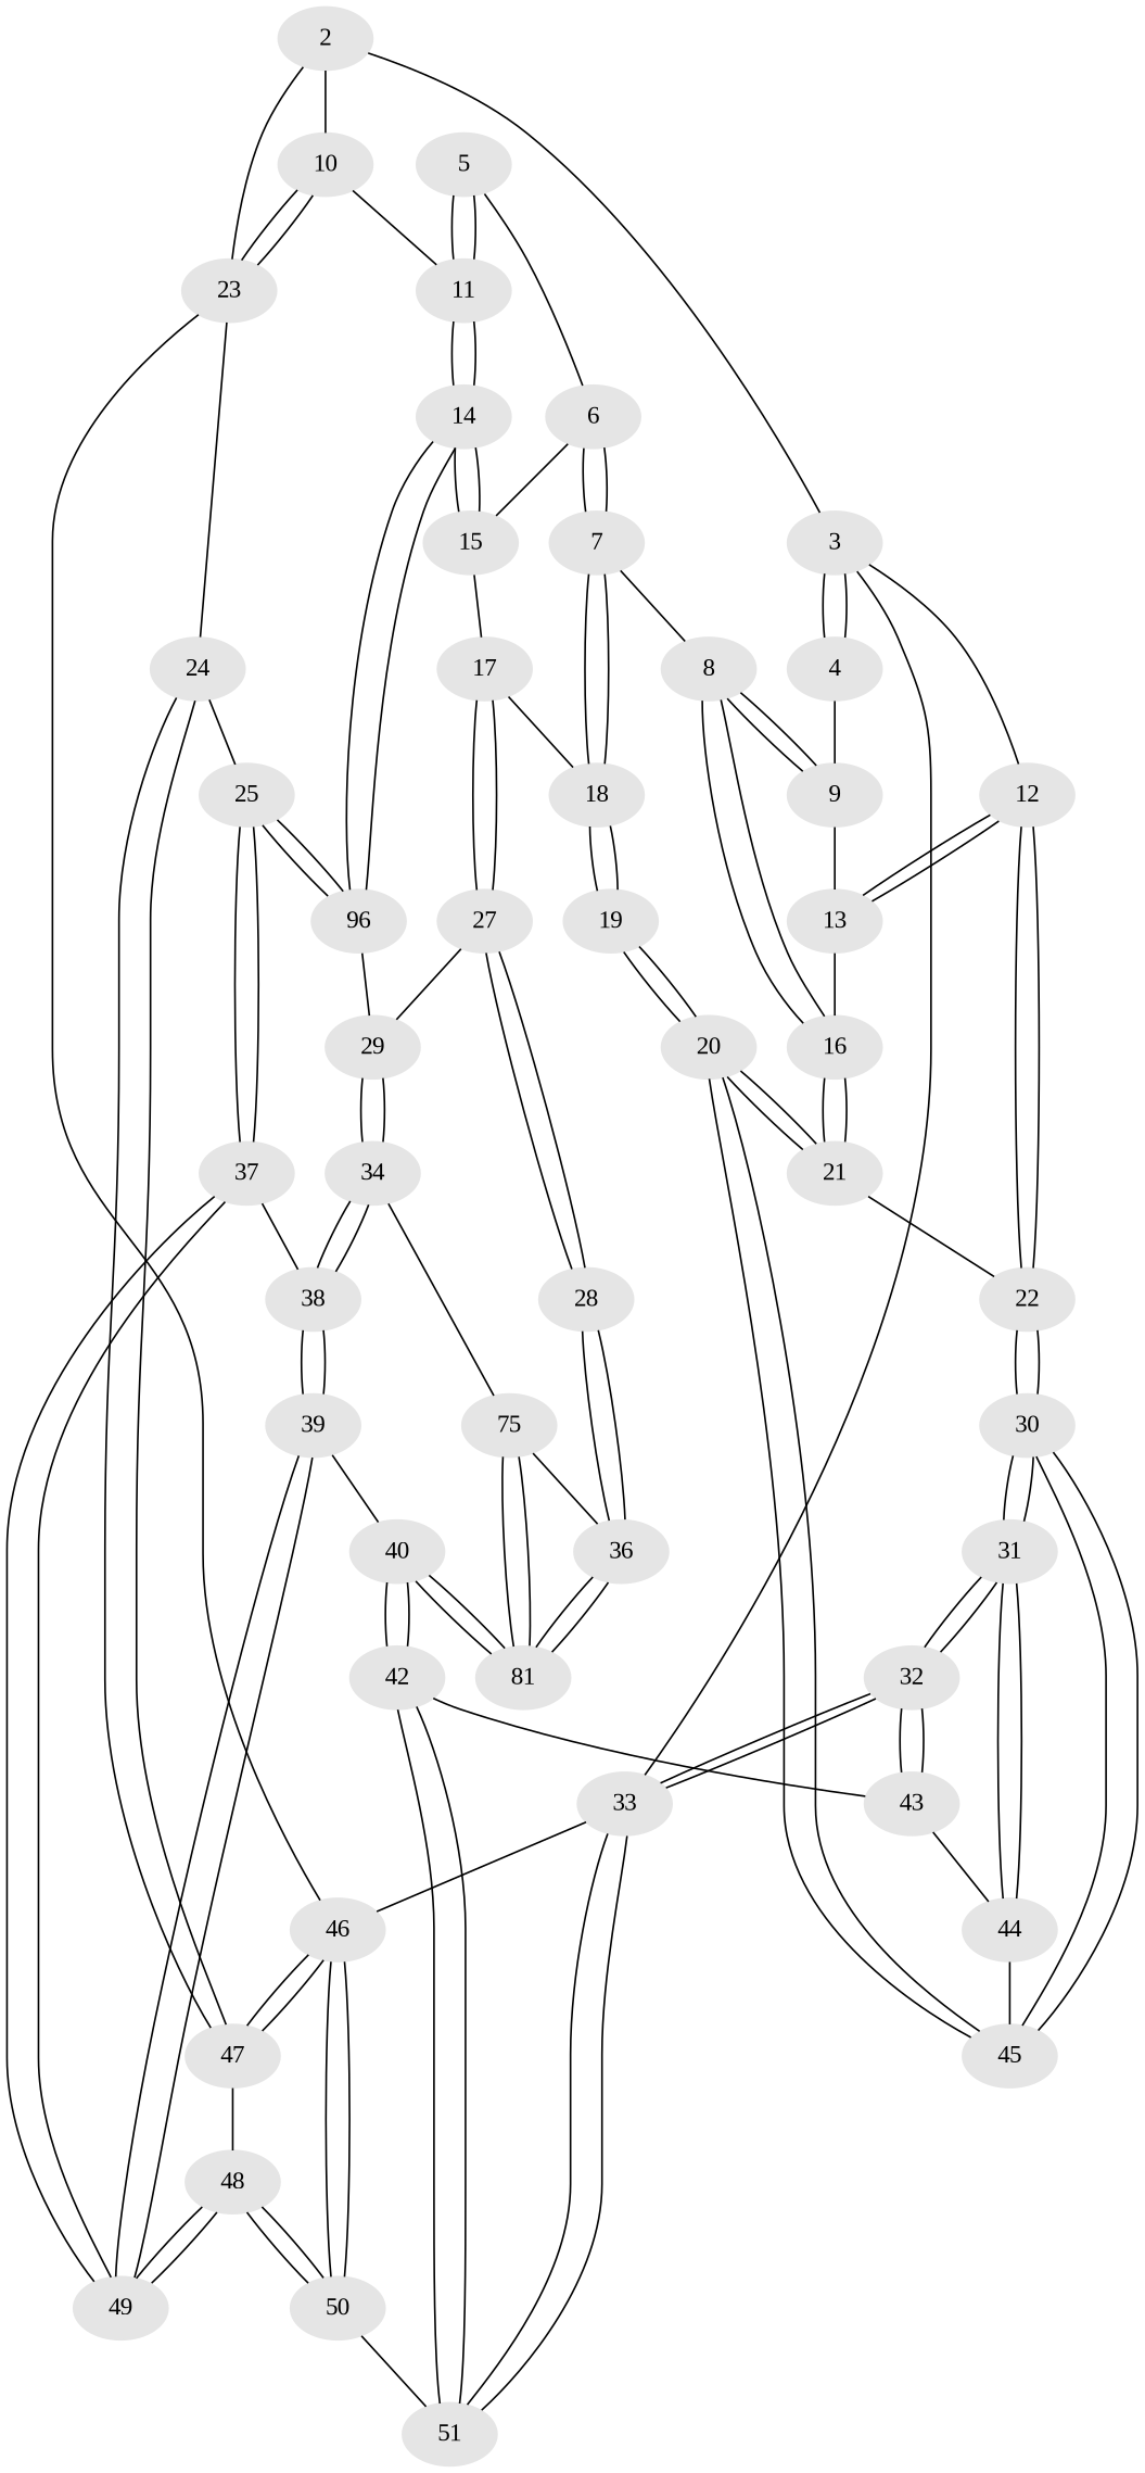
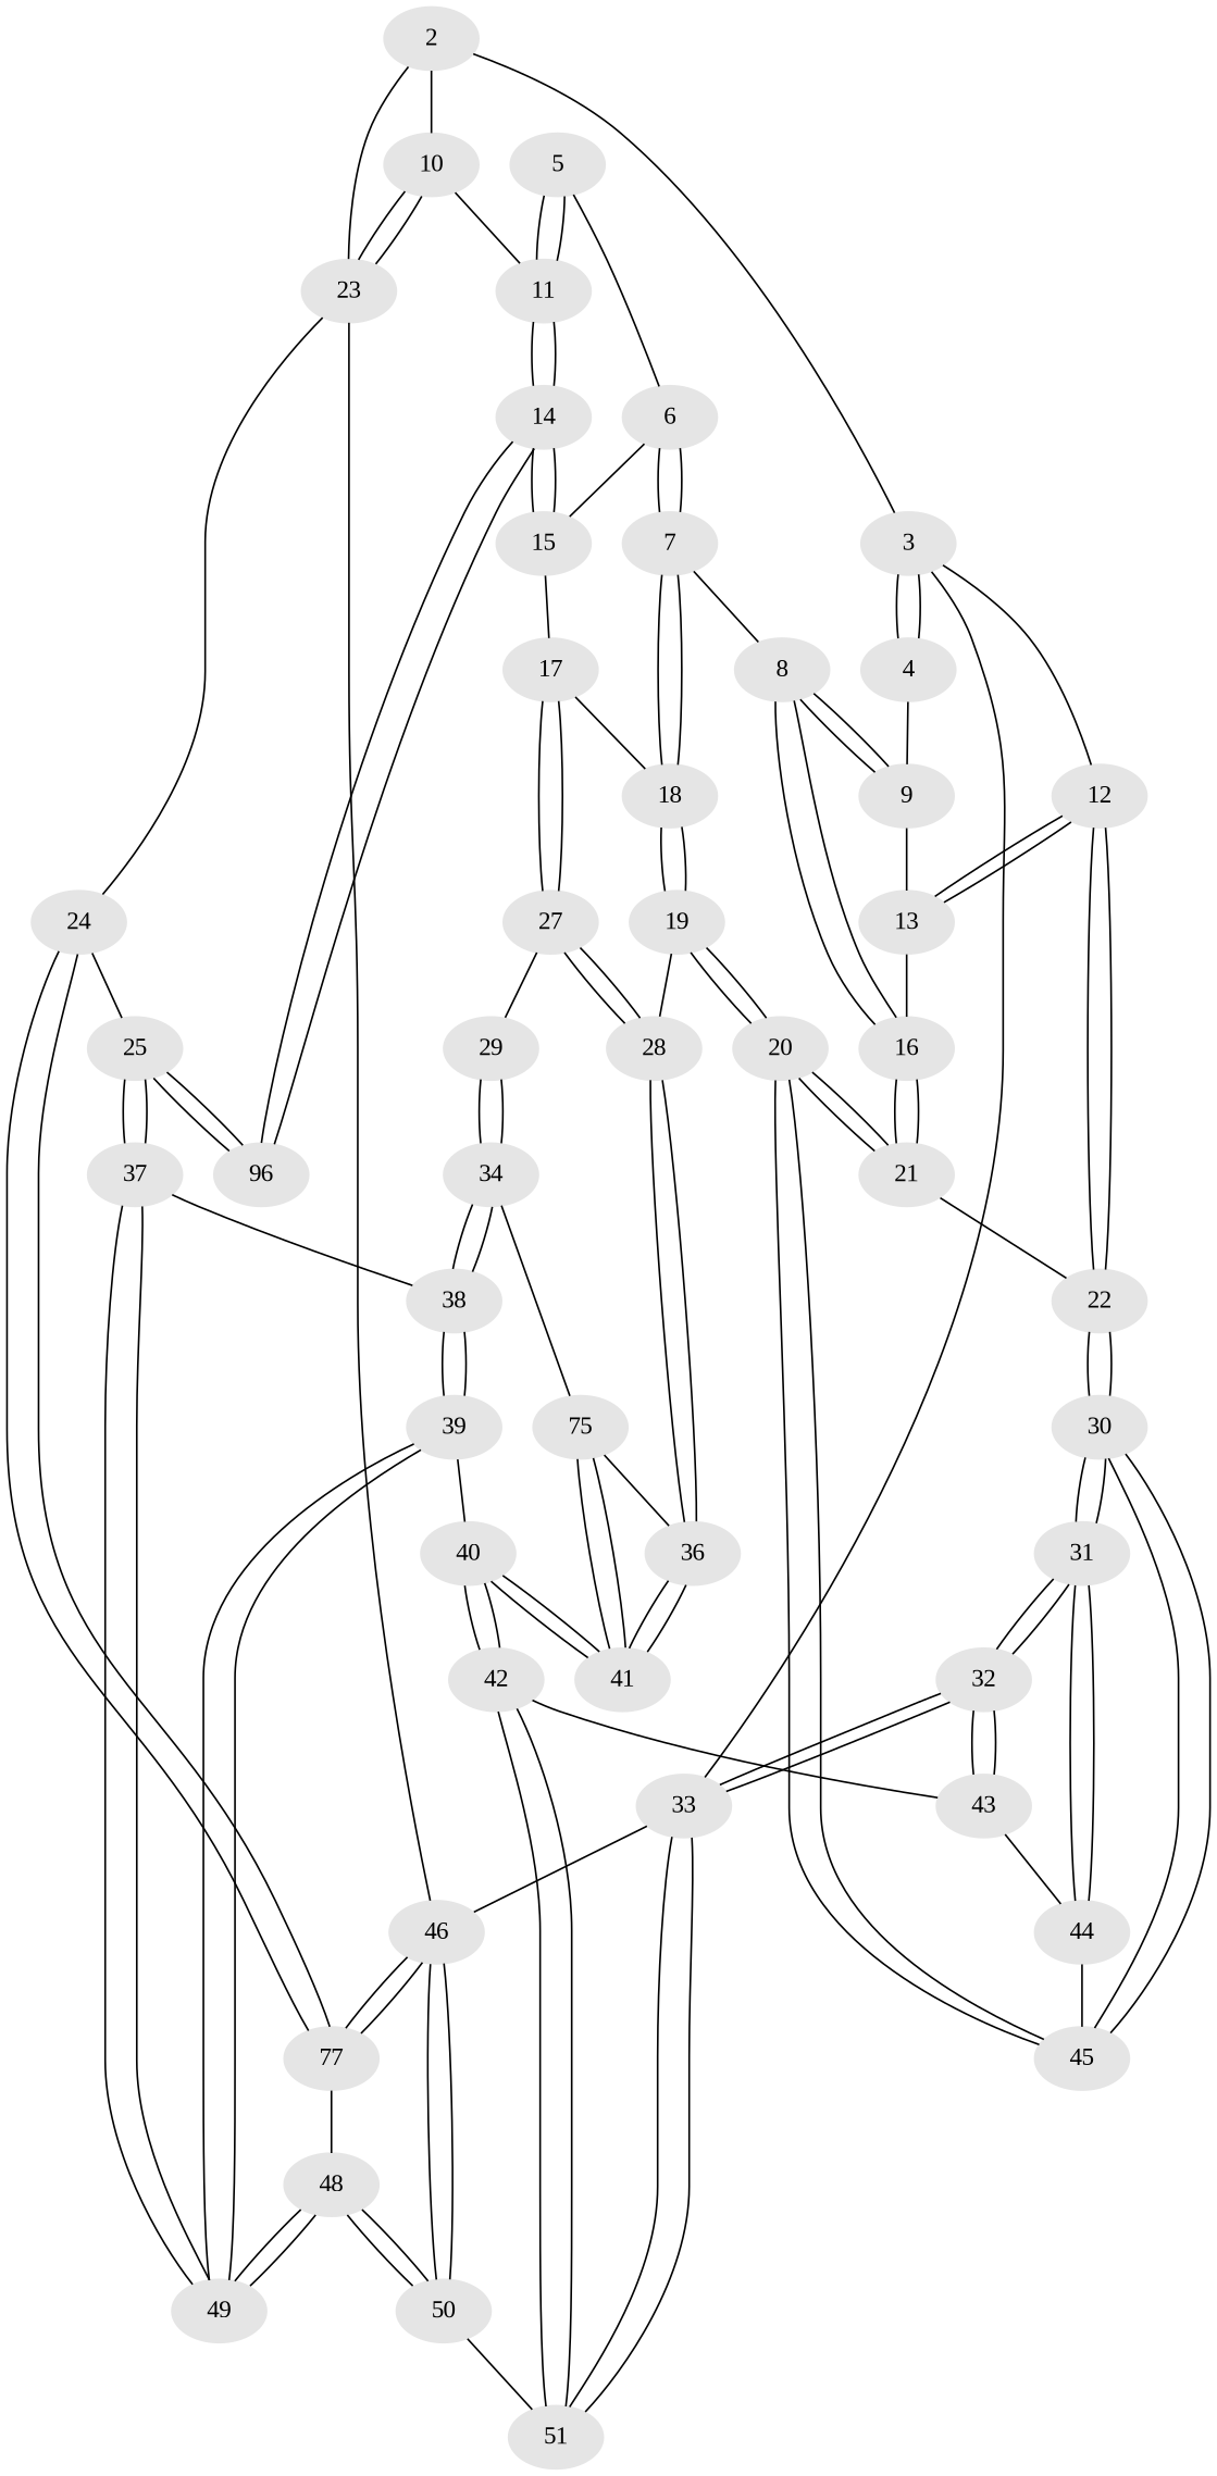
  graph {
    fontname="Liberation Serif"
    node [color=gray90 fontname="Liberation Serif" style=filled]
    edge [fontname="Liberation Serif"]
    2
    3
    10
    23
    5
    6
    11
    4
    12
    33
    24
    46
    9
    13
    22
    51
    7
    15
    14
    8
    18
    17
    16
    19
    21
    n26 [label=96]
    30
    29
    27
    28
    20
    45
    36
    31
    25
-   47
+   47 [label=77]
    50
    37
    48
    38
    49
    34
-   41 [label=81]
+   41
    n44 [label=75]
    32
    44
    43
    39
    40
    42
    2 -- 3
    2 -- 10
    2 -- 23
    3 -- 4
    3 -- 4
    3 -- 12
    3 -- 33
    10 -- 23
    10 -- 23
    10 -- 11
    23 -- 24
    23 -- 46
    5 -- 6
    5 -- 11
    5 -- 11
    6 -- 7
    6 -- 7
    6 -- 15
    11 -- 14
    11 -- 14
    4 -- 9
    12 -- 13
    12 -- 13
    12 -- 22
    12 -- 22
    33 -- 46
    33 -- 51
    33 -- 51
    24 -- 25
    24 -- 47
    24 -- 47
    46 -- 47
    46 -- 47
    46 -- 50
    46 -- 50
    9 -- 13
    13 -- 16
    22 -- 30
    22 -- 30
    7 -- 8
    7 -- 18
    7 -- 18
    15 -- 17
    14 -- 15
    14 -- 15
    14 -- n26
    14 -- n26
    8 -- 9
    8 -- 9
    8 -- 16
    8 -- 16
    18 -- 19
    18 -- 19
    17 -- 18
    17 -- 27
    17 -- 27
    16 -- 21
    16 -- 21
+   19 -- 28
    19 -- 20
    19 -- 20
    21 -- 22
-   n26 -- 29
    30 -- 45
    30 -- 45
    30 -- 31
    30 -- 31
    29 -- 34
    29 -- 34
    27 -- 29
    27 -- 28
    27 -- 28
    28 -- 36
    28 -- 36
    20 -- 21
    20 -- 21
    20 -- 45
    20 -- 45
    36 -- 41
    36 -- 41
    31 -- 32
    31 -- 32
    31 -- 44
    31 -- 44
    25 -- n26
    25 -- n26
    25 -- 37
    25 -- 37
    47 -- 48
    50 -- 51
    37 -- 38
    37 -- 49
    37 -- 49
    48 -- 50
    48 -- 50
    48 -- 49
    48 -- 49
    38 -- 39
    38 -- 39
    34 -- 38
    34 -- 38
    34 -- n44
    n44 -- 36
    n44 -- 41
    n44 -- 41
    32 -- 33
    32 -- 33
    32 -- 43
    32 -- 43
    44 -- 45
    43 -- 44
    39 -- 49
    39 -- 49
    39 -- 40
    40 -- 41
    40 -- 41
    40 -- 42
    40 -- 42
    42 -- 51
    42 -- 51
    42 -- 43
  }
